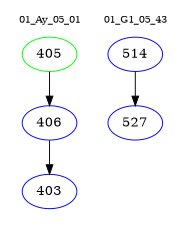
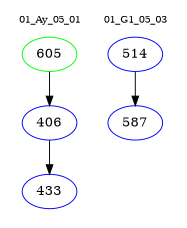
  digraph {
    node [color=blue]
    edge [color=black]
    n1 [label=406]
-   n2 [color=green label=405]
-   n3 [label=403]
+   n2 [color=green label=605]
+   n3 [label=433]
    n4 [label=514]
-   n5 [label=527]
+   n5 [label=587]
    subgraph cluster_1 {
      color=white
      fontsize=10
      label="01_Ay_05_01"
      n1
      n2
      n3
    }
    subgraph cluster_2 {
      color=white
      fontsize=10
-     label="01_G1_05_43"
+     label="01_G1_05_03"
      n4
      n5
    }
    n1 -> n3
    n2 -> n1
    n4 -> n5
  }
